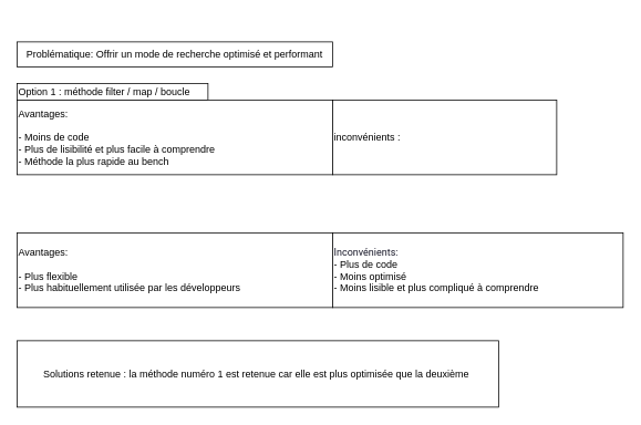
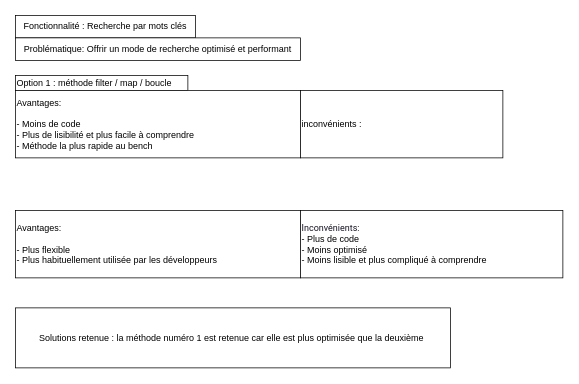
  <mxCell id="0" />
  <mxCell id="1" parent="0" />
+ <mxCell id="2" value="Fonctionnalité : Recherche par mots clés" style="whiteSpace=wrap;html=1;" parent="1" vertex="1"><mxGeometry x="20" y="20" width="240" height="30" as="geometry" /></mxCell>
  <mxCell id="3" value="Problématique: Offrir un mode de recherche optimisé et performant" style="rounded=0;whiteSpace=wrap;html=1;" parent="1" vertex="1"><mxGeometry x="20" y="50" width="380" height="30" as="geometry" /></mxCell>
  <mxCell id="4" value="Option 1 : méthode filter / map / boucle" style="rounded=0;whiteSpace=wrap;html=1;align=left;" parent="1" vertex="1"><mxGeometry x="20" y="100" width="230" height="20" as="geometry" /></mxCell>
  <mxCell id="5" value="Avantages:&lt;br&gt;&lt;br&gt;- Moins de code&lt;br&gt;- Plus de lisibilité et plus facile à comprendre&amp;nbsp;&lt;br&gt;- Méthode la plus rapide au bench" style="rounded=0;whiteSpace=wrap;html=1;align=left;" parent="1" vertex="1"><mxGeometry x="20" y="120" width="380" height="90" as="geometry" /></mxCell>
  <mxCell id="6" value="Avantages:&lt;br&gt;&lt;br&gt;- Plus flexible&amp;nbsp;&lt;br&gt;- Plus habituellement utilisée par les développeurs&amp;nbsp;" style="rounded=0;whiteSpace=wrap;html=1;align=left;" parent="1" vertex="1"><mxGeometry x="20" y="280" width="380" height="90" as="geometry" /></mxCell>
  <mxCell id="7" value="inconvénients :" style="rounded=0;whiteSpace=wrap;html=1;align=left;" parent="1" vertex="1"><mxGeometry x="400" y="120" width="270" height="90" as="geometry" /></mxCell>
  <mxCell id="8" value="&lt;font style=&quot;font-size: 12px;&quot;&gt;&lt;font style=&quot;font-size: 12px;&quot; face=&quot;Roboto, Helvetica Neue, sans-serif&quot; color=&quot;#151526&quot;&gt;&lt;span style=&quot;background-color: rgb(255, 255, 255);&quot;&gt;Inconvénients:&lt;br&gt;&lt;/span&gt;&lt;/font&gt;- Plus de code&lt;br&gt;- Moins optimisé&lt;br&gt;- Moins lisible et plus compliqué à comprendre&amp;nbsp;&lt;/font&gt;" style="rounded=0;whiteSpace=wrap;html=1;align=left;" parent="1" vertex="1"><mxGeometry x="400" y="280" width="350" height="90" as="geometry" /></mxCell>
  <mxCell id="9" value="Solutions retenue : la méthode numéro 1 est retenue car elle est plus optimisée que la deuxième&amp;nbsp;" style="rounded=0;whiteSpace=wrap;html=1;" parent="1" vertex="1"><mxGeometry x="20" y="410" width="580" height="80" as="geometry" /></mxCell>
